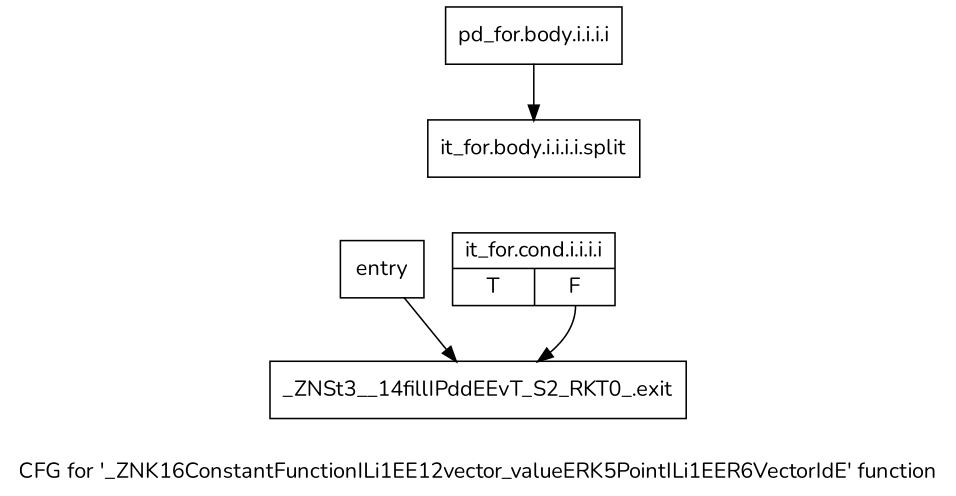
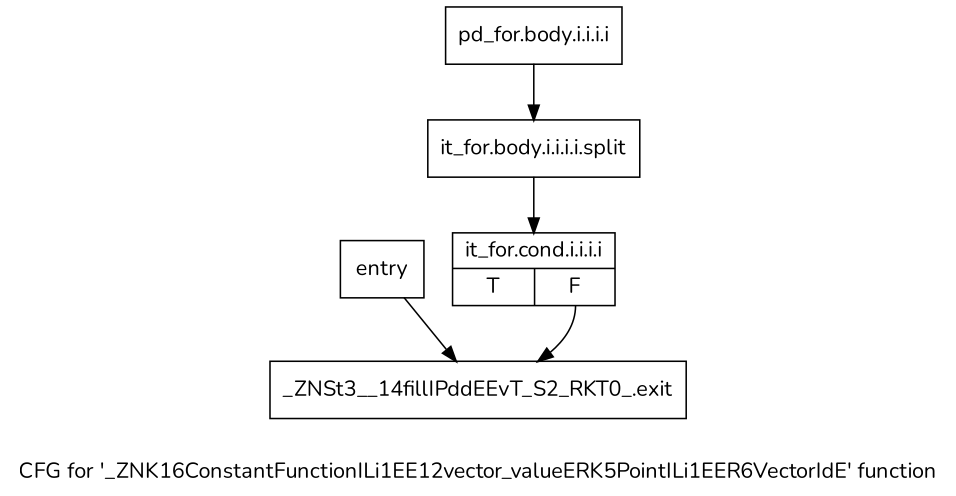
  digraph {
    fontname=Nunito
    label="CFG for '_ZNK16ConstantFunctionILi1EE12vector_valueERK5PointILi1EER6VectorIdE' function"
    node [fontname=Nunito shape=record]
    edge [fontname=Nunito]
    n1 [label="{entry}"]
    n2 [label="{_ZNSt3__14fillIPddEEvT_S2_RKT0_.exit}"]
    n3 [label="{it_for.cond.i.i.i.i|{<s0>T|<s1>F}}"]
    n4 [label="{pd_for.body.i.i.i.i}"]
    n5 [label="{it_for.body.i.i.i.i.split}"]
    n1 -> n2
    n3 -> n2 [tailport=s1]
    n4 -> n5
+   n5 -> n3
  }
